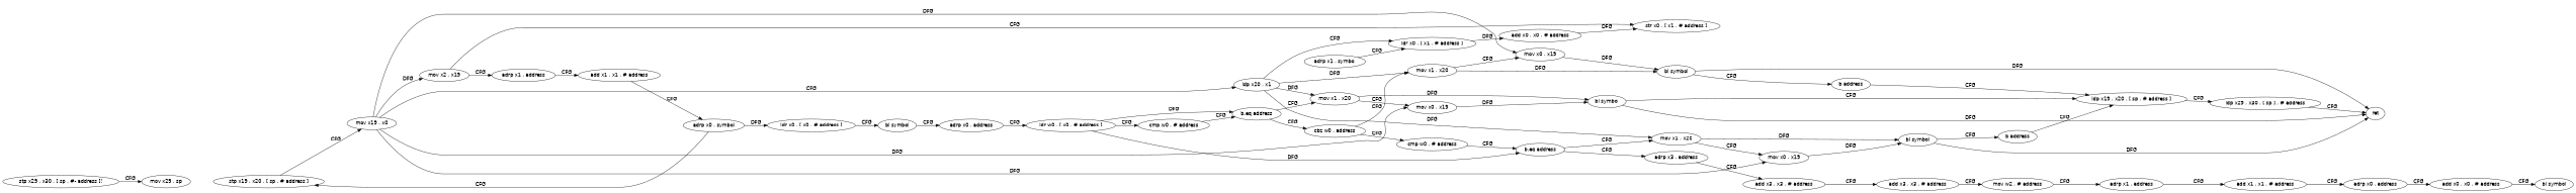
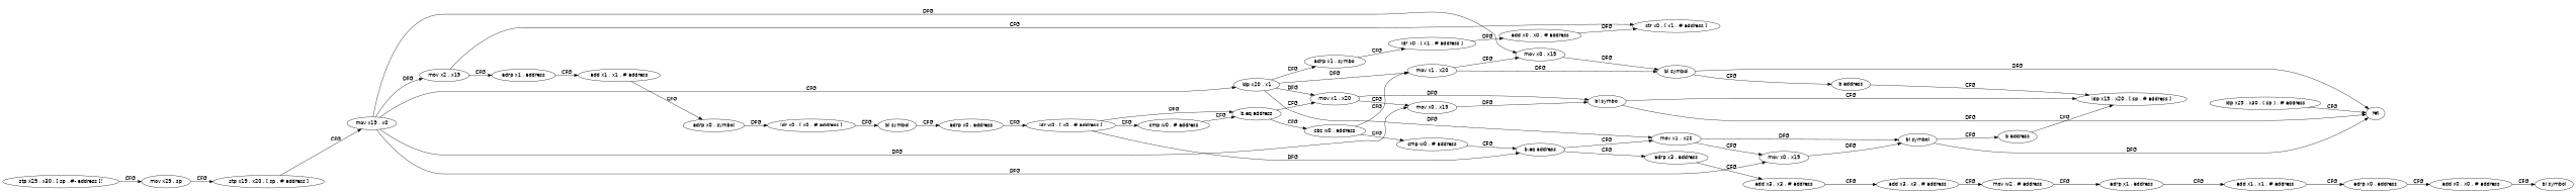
  digraph {
    fontname="DejaVu Sans"
    rankdir=LR
    node [fontname="DejaVu Sans"]
    edge [fontname="DejaVu Sans"]
    n1 [label="stp x29 , x30 , [ sp , #- address ]!"]
    n2 [label="mov x29 , sp"]
    n3 [label="stp x19 , x20 , [ sp , # address ]"]
    n4 [label="mov x19 , x0"]
    n5 [label="ldp x20 , x1"]
    n6 [label="mov x2 , x19"]
    n7 [label="mov x0 , x19"]
    n8 [label="mov x0 , x19"]
    n9 [label="mov x0 , x19"]
    n10 [label="adrp x1 , symbol"]
    n11 [label="mov x1 , x20"]
    n12 [label="mov x1 , x20"]
    n13 [label="mov x1 , x20"]
    n14 [label="str x0 , [ x1 , # address ]"]
    n15 [label="adrp x1 , address"]
    n16 [label="bl symbol"]
    n17 [label="bl symbol"]
    n18 [label="bl symbol"]
    n19 [label="ldr x0 , [ x1 , # address ]"]
    n20 [label="add x0 , x0 , # address"]
    n21 [label="add x1 , x1 , # address"]
    n22 [label="adrp x0 , symbol"]
    n23 [label="ldr x0 , [ x0 , # address ]"]
    n24 [label="bl symbol"]
    n25 [label="adrp x0 , address"]
    n26 [label="ldr w0 , [ x0 , # address ]"]
    n27 [label="cmp w0 , # address"]
    n28 [label="b.eq address"]
    n29 [label="b.eq address"]
    n30 [label="cbz w0 , address"]
    n31 [label="cmp w0 , # address"]
    n32 [label="adrp x3 , address"]
    n33 [label="ldp x19 , x20 , [ sp , # address ]"]
    n34 [label=ret]
    n35 [label="ldp x29 , x30 , [ sp ] , # address"]
    n36 [label="b address"]
    n37 [label="add x3 , x3 , # address"]
    n38 [label="b address"]
    n39 [label="add x3 , x3 , # address"]
    n40 [label="mov w2 , # address"]
    n41 [label="adrp x1 , address"]
    n42 [label="add x1 , x1 , # address"]
    n43 [label="adrp x0 , address"]
    n44 [label="add x0 , x0 , # address"]
    n45 [label="bl symbol"]
    n1 -> n2 [label=CFG]
-   n22 -> n3 [label=CFG]
+   n2 -> n3 [label=CFG]
    n3 -> n4 [label=CFG]
    n4 -> n5 [label=CFG]
    n4 -> n6 [label=DFG]
    n4 -> n7 [label=DFG]
    n4 -> n8 [label=DFG]
    n4 -> n9 [label=DFG]
-   n5 -> n19 [label=CFG]
+   n5 -> n10 [label=CFG]
    n5 -> n11 [label=DFG]
    n5 -> n12 [label=DFG]
    n5 -> n13 [label=DFG]
    n6 -> n14 [label=CFG]
    n6 -> n15 [label=CFG]
    n7 -> n16 [label=DFG]
    n8 -> n17 [label=DFG]
    n9 -> n18 [label=DFG]
    n10 -> n19 [label=CFG]
    n11 -> n7 [label=CFG]
    n11 -> n16 [label=DFG]
    n12 -> n8 [label=CFG]
    n12 -> n17 [label=DFG]
    n13 -> n9 [label=CFG]
    n13 -> n18 [label=DFG]
    n15 -> n21 [label=CFG]
    n16 -> n33 [label=CFG]
    n16 -> n34 [label=DFG]
    n17 -> n34 [label=DFG]
    n17 -> n36 [label=CFG]
    n18 -> n34 [label=DFG]
    n18 -> n38 [label=CFG]
    n19 -> n20 [label=DFG]
    n20 -> n14 [label=DFG]
    n21 -> n22 [label=CFG]
    n22 -> n23 [label=DFG]
    n23 -> n24 [label=CFG]
    n24 -> n25 [label=CFG]
    n25 -> n26 [label=CFG]
    n26 -> n27 [label=CFG]
    n26 -> n28 [label=DFG]
    n26 -> n29 [label=DFG]
    n27 -> n28 [label=CFG]
    n28 -> n11 [label=CFG]
    n28 -> n30 [label=CFG]
    n29 -> n13 [label=CFG]
    n29 -> n32 [label=CFG]
    n30 -> n12 [label=CFG]
    n30 -> n31 [label=CFG]
    n31 -> n29 [label=CFG]
    n32 -> n37 [label=CFG]
-   n33 -> n35 [label=CFG]
    n35 -> n34 [label=CFG]
    n36 -> n33 [label=CFG]
    n37 -> n39 [label=CFG]
    n38 -> n33 [label=CFG]
    n39 -> n40 [label=CFG]
    n40 -> n41 [label=CFG]
    n41 -> n42 [label=CFG]
    n42 -> n43 [label=CFG]
    n43 -> n44 [label=CFG]
    n44 -> n45 [label=CFG]
  }
